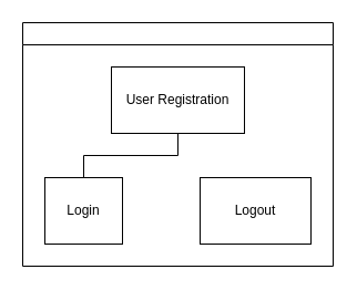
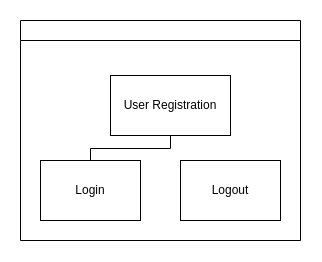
  <mxCell id="0" />
  <mxCell id="1" parent="0" />
  <mxCell id="2" value="" style="swimlane;startSize=20;horizontal=1;containerType=tree;newEdgeStyle={&quot;edgeStyle&quot;:&quot;elbowEdgeStyle&quot;,&quot;startArrow&quot;:&quot;none&quot;,&quot;endArrow&quot;:&quot;none&quot;};" vertex="1" parent="1"><mxGeometry y="20" width="280" height="220" as="geometry" x="20" /></mxCell>
  <mxCell id="3" value="" style="edgeStyle=elbowEdgeStyle;elbow=vertical;sourcePerimeterSpacing=0;targetPerimeterSpacing=0;startArrow=none;endArrow=none;rounded=0;curved=0;" edge="1" parent="2" source="4" target="5"><mxGeometry relative="1" as="geometry" /></mxCell>
- <mxCell id="4" value="User Registration" style="whiteSpace=wrap;html=1;align=center;treeFolding=1;treeMoving=1;newEdgeStyle={&quot;edgeStyle&quot;:&quot;elbowEdgeStyle&quot;,&quot;startArrow&quot;:&quot;none&quot;,&quot;endArrow&quot;:&quot;none&quot;};" vertex="1" parent="2"><mxGeometry x="80" y="40" width="120" height="60" as="geometry" /></mxCell>
- <mxCell id="5" value="Login" style="whiteSpace=wrap;html=1;align=center;verticalAlign=middle;treeFolding=1;treeMoving=1;newEdgeStyle={&quot;edgeStyle&quot;:&quot;elbowEdgeStyle&quot;,&quot;startArrow&quot;:&quot;none&quot;,&quot;endArrow&quot;:&quot;none&quot;};" vertex="1" parent="2"><mxGeometry x="20" y="140" width="70" height="60" as="geometry" /></mxCell>
+ <mxCell id="4" value="User Registration" style="whiteSpace=wrap;html=1;align=center;treeFolding=1;treeMoving=1;newEdgeStyle={&quot;edgeStyle&quot;:&quot;elbowEdgeStyle&quot;,&quot;startArrow&quot;:&quot;none&quot;,&quot;endArrow&quot;:&quot;none&quot;};" vertex="1" parent="2"><mxGeometry x="90" y="55" width="120" height="60" as="geometry" /></mxCell>
+ <mxCell id="5" value="Login" style="whiteSpace=wrap;html=1;align=center;verticalAlign=middle;treeFolding=1;treeMoving=1;newEdgeStyle={&quot;edgeStyle&quot;:&quot;elbowEdgeStyle&quot;,&quot;startArrow&quot;:&quot;none&quot;,&quot;endArrow&quot;:&quot;none&quot;};" vertex="1" parent="2"><mxGeometry x="20" y="140" width="100" height="60" as="geometry" /></mxCell>
  <mxCell id="6" value="Logout" style="whiteSpace=wrap;html=1;align=center;verticalAlign=middle;treeFolding=1;treeMoving=1;newEdgeStyle={&quot;edgeStyle&quot;:&quot;elbowEdgeStyle&quot;,&quot;startArrow&quot;:&quot;none&quot;,&quot;endArrow&quot;:&quot;none&quot;};" vertex="1" parent="2"><mxGeometry x="160" y="140" width="100" height="60" as="geometry" /></mxCell>
